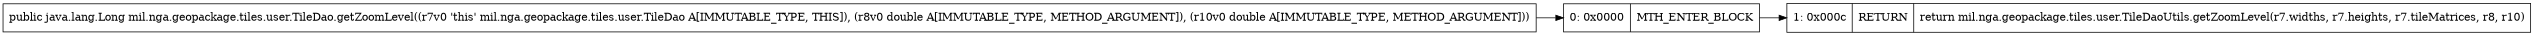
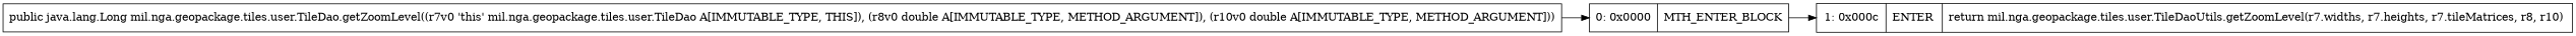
  digraph {
    rankdir=LR
    node [shape=record]
    n1 [label="{0\:\ 0x0000|MTH_ENTER_BLOCK\l}"]
-   n2 [label="{1\:\ 0x000c|RETURN\l|return mil.nga.geopackage.tiles.user.TileDaoUtils.getZoomLevel(r7.widths, r7.heights, r7.tileMatrices, r8, r10)\l}"]
+   n2 [label="{1\:\ 0x000c|ENTER\l|return mil.nga.geopackage.tiles.user.TileDaoUtils.getZoomLevel(r7.widths, r7.heights, r7.tileMatrices, r8, r10)\l}"]
    n3 [label="{public java.lang.Long mil.nga.geopackage.tiles.user.TileDao.getZoomLevel((r7v0 'this' mil.nga.geopackage.tiles.user.TileDao A[IMMUTABLE_TYPE, THIS]), (r8v0 double A[IMMUTABLE_TYPE, METHOD_ARGUMENT]), (r10v0 double A[IMMUTABLE_TYPE, METHOD_ARGUMENT])) }"]
    n1 -> n2
    n3 -> n1
  }
